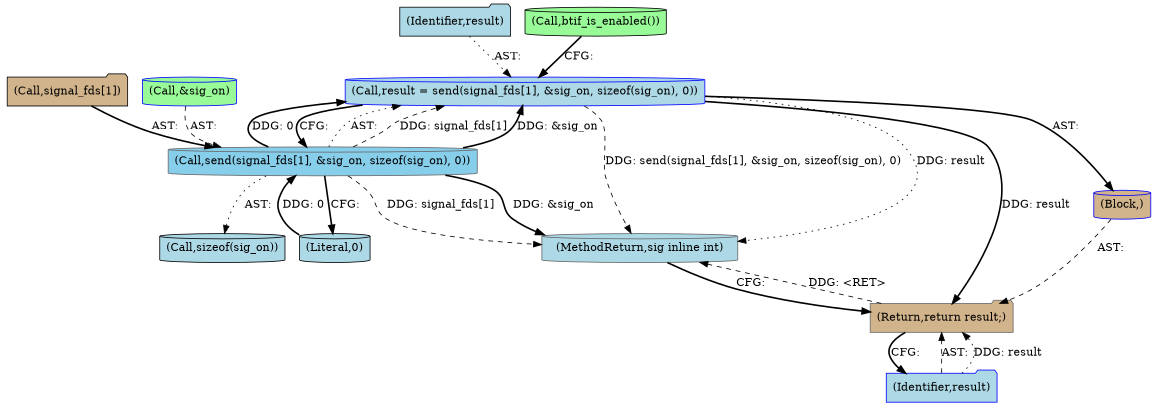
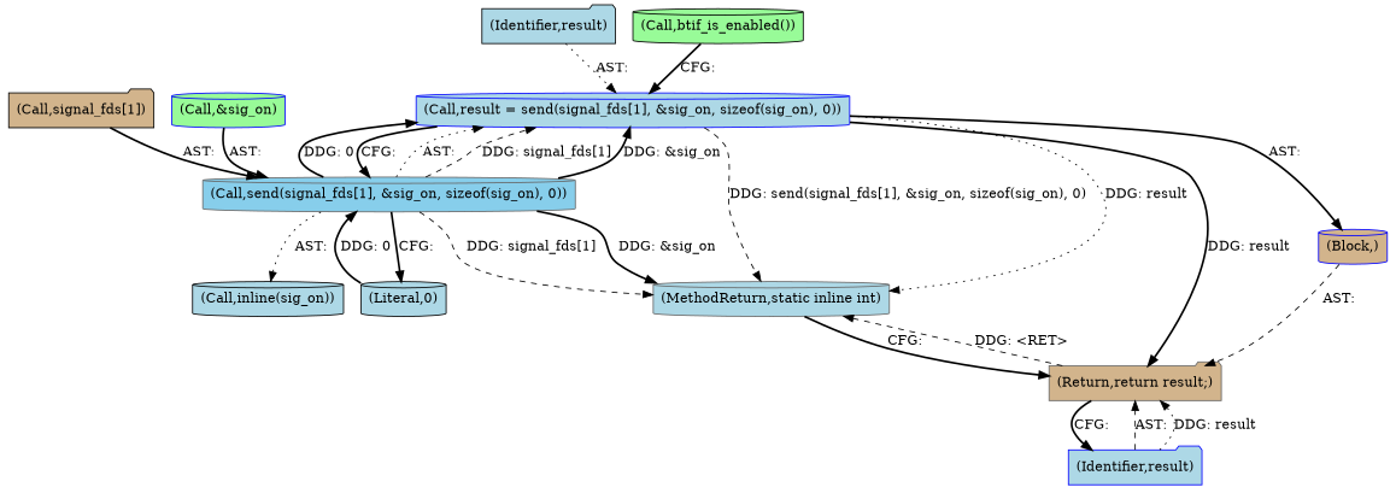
  digraph {
    node [color=black fillcolor=lightblue shape=cylinder style=filled]
    edge [style=bold]
    n1 [color=blue label="(Call,result = send(signal_fds[1], &sig_on, sizeof(sig_on), 0))"]
    n2 [color=gray40 fillcolor=skyblue label="(Call,send(signal_fds[1], &sig_on, sizeof(sig_on), 0))"]
    n3 [color=gray40 fillcolor=tan label="(Return,return result;)" shape=folder]
    n4 [color=blue fillcolor=tan label="(Block,)"]
-   n5 [color=gray40 label="(MethodReturn,sig inline int)"]
+   n5 [color=gray40 label="(MethodReturn,static inline int)"]
    n6 [label="(Literal,0)"]
-   n7 [label="(Call,sizeof(sig_on))"]
+   n7 [label="(Call,inline(sig_on))"]
    n8 [color=blue label="(Identifier,result)" shape=folder]
    n9 [label="(Identifier,result)" shape=folder]
    n10 [fillcolor=palegreen label="(Call,btif_is_enabled())"]
    n11 [fillcolor=tan label="(Call,signal_fds[1])" shape=folder]
    n12 [color=blue fillcolor=palegreen label="(Call,&sig_on)"]
    n1 -> n2 [label="CFG: "]
    n1 -> n3 [label="DDG: result"]
    n1 -> n4 [label="AST: "]
    n1 -> n5 [label="DDG: result" style=dotted]
    n1 -> n5 [label="DDG: send(signal_fds[1], &sig_on, sizeof(sig_on), 0)" style=dashed]
    n2 -> n1 [label="AST: " style=dotted]
    n2 -> n1 [label="DDG: signal_fds[1]" style=dashed]
    n2 -> n1 [label="DDG: &sig_on"]
    n2 -> n1 [label="DDG: 0"]
    n2 -> n5 [label="DDG: signal_fds[1]" style=dashed]
    n2 -> n5 [label="DDG: &sig_on"]
    n2 -> n6 [label="CFG: "]
    n2 -> n7 [label="AST: " style=dotted]
    n3 -> n5 [label="DDG: <RET>" style=dashed]
    n3 -> n8 [label="CFG: "]
    n4 -> n3 [label="AST: " style=dashed]
    n5 -> n3 [label="CFG: "]
    n6 -> n2 [label="DDG: 0"]
    n8 -> n3 [label="AST: " style=dashed]
    n8 -> n3 [label="DDG: result" style=dotted]
    n9 -> n1 [label="AST: " style=dotted]
    n10 -> n1 [label="CFG: "]
    n11 -> n2 [label="AST: "]
-   n12 -> n2 [label="AST: " style=dashed]
+   n12 -> n2 [label="AST: "]
  }
